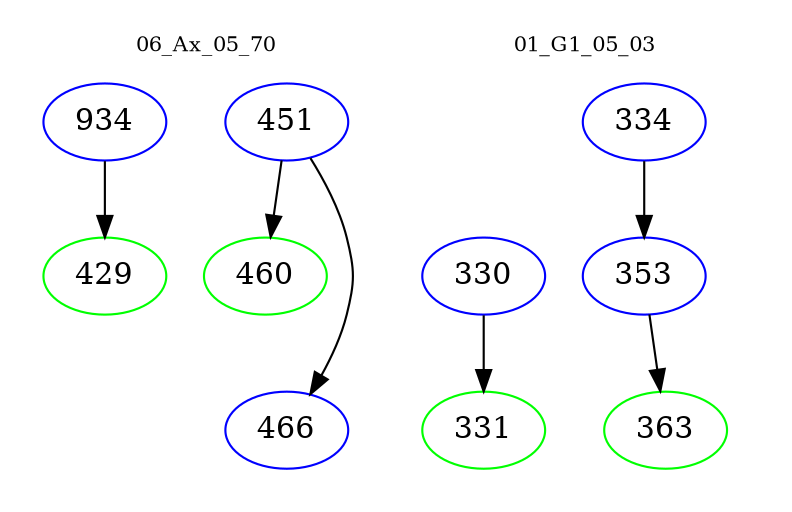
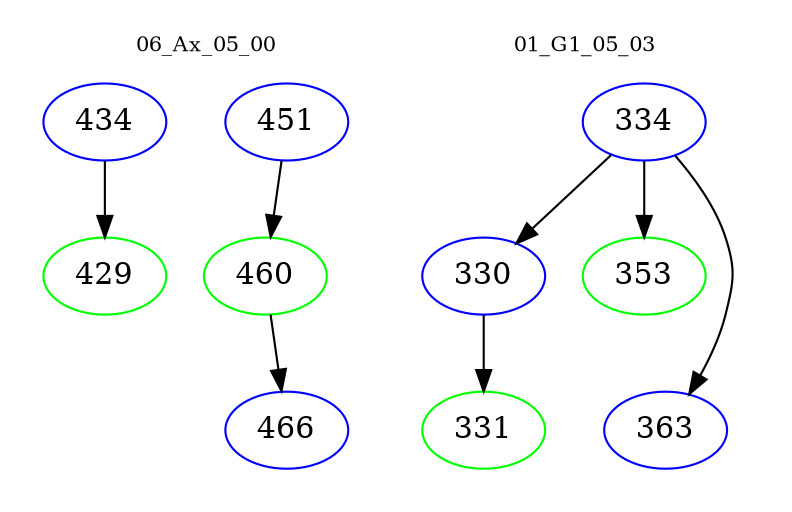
  digraph {
    node [color=blue]
    edge [color=black]
    n1 [label=451]
-   n2 [label=934]
+   n2 [label=434]
    n3 [color=green label=460]
    n4 [color=green label=429]
    n5 [label=466]
    n6 [label=334]
    n7 [label=330]
-   n8 [label=353]
+   n8 [color=green label=353]
    n9 [color=green label=331]
-   n10 [color=green label=363]
+   n10 [label=363]
    subgraph cluster_1 {
      color=white
      fontsize=10
-     label="06_Ax_05_70"
+     label="06_Ax_05_00"
      n1
      n2
      n3
      n4
      n5
    }
    subgraph cluster_2 {
      color=white
      fontsize=10
      label="01_G1_05_03"
      n6
      n7
      n8
      n9
      n10
    }
    n1 -> n3
    n2 -> n4
-   n1 -> n5
+   n3 -> n5
+   n6 -> n7
    n6 -> n8
    n7 -> n9
-   n8 -> n10
+   n6 -> n10
  }
